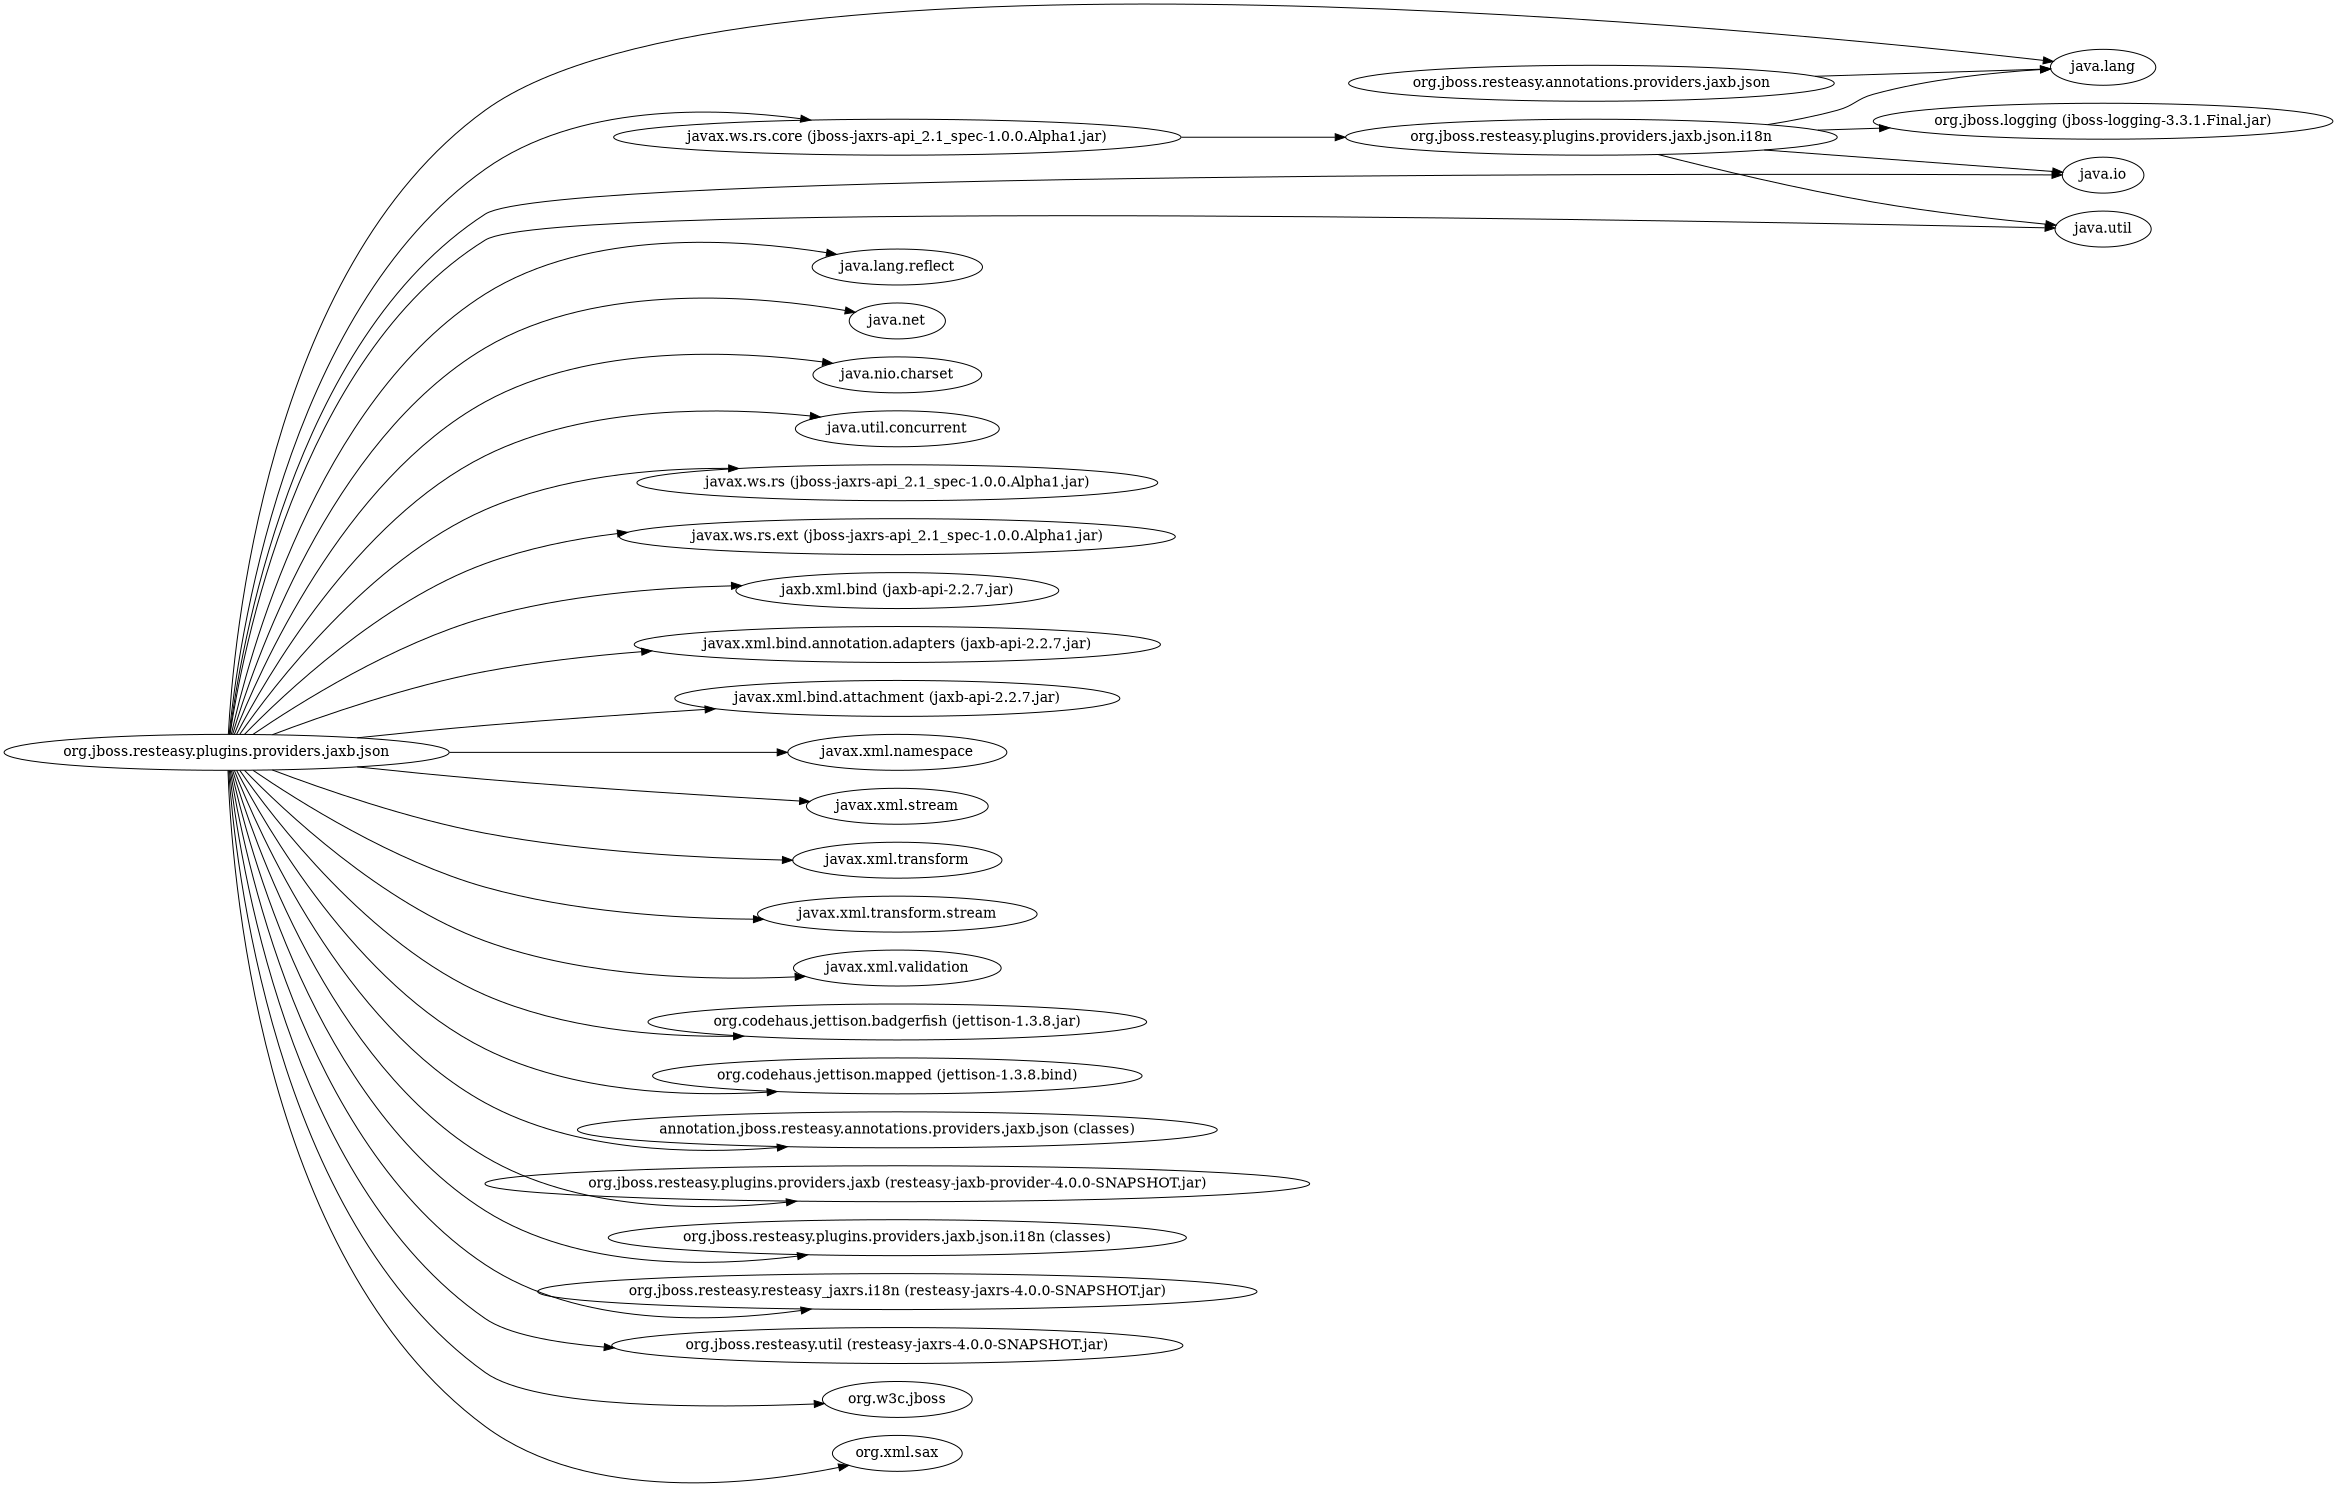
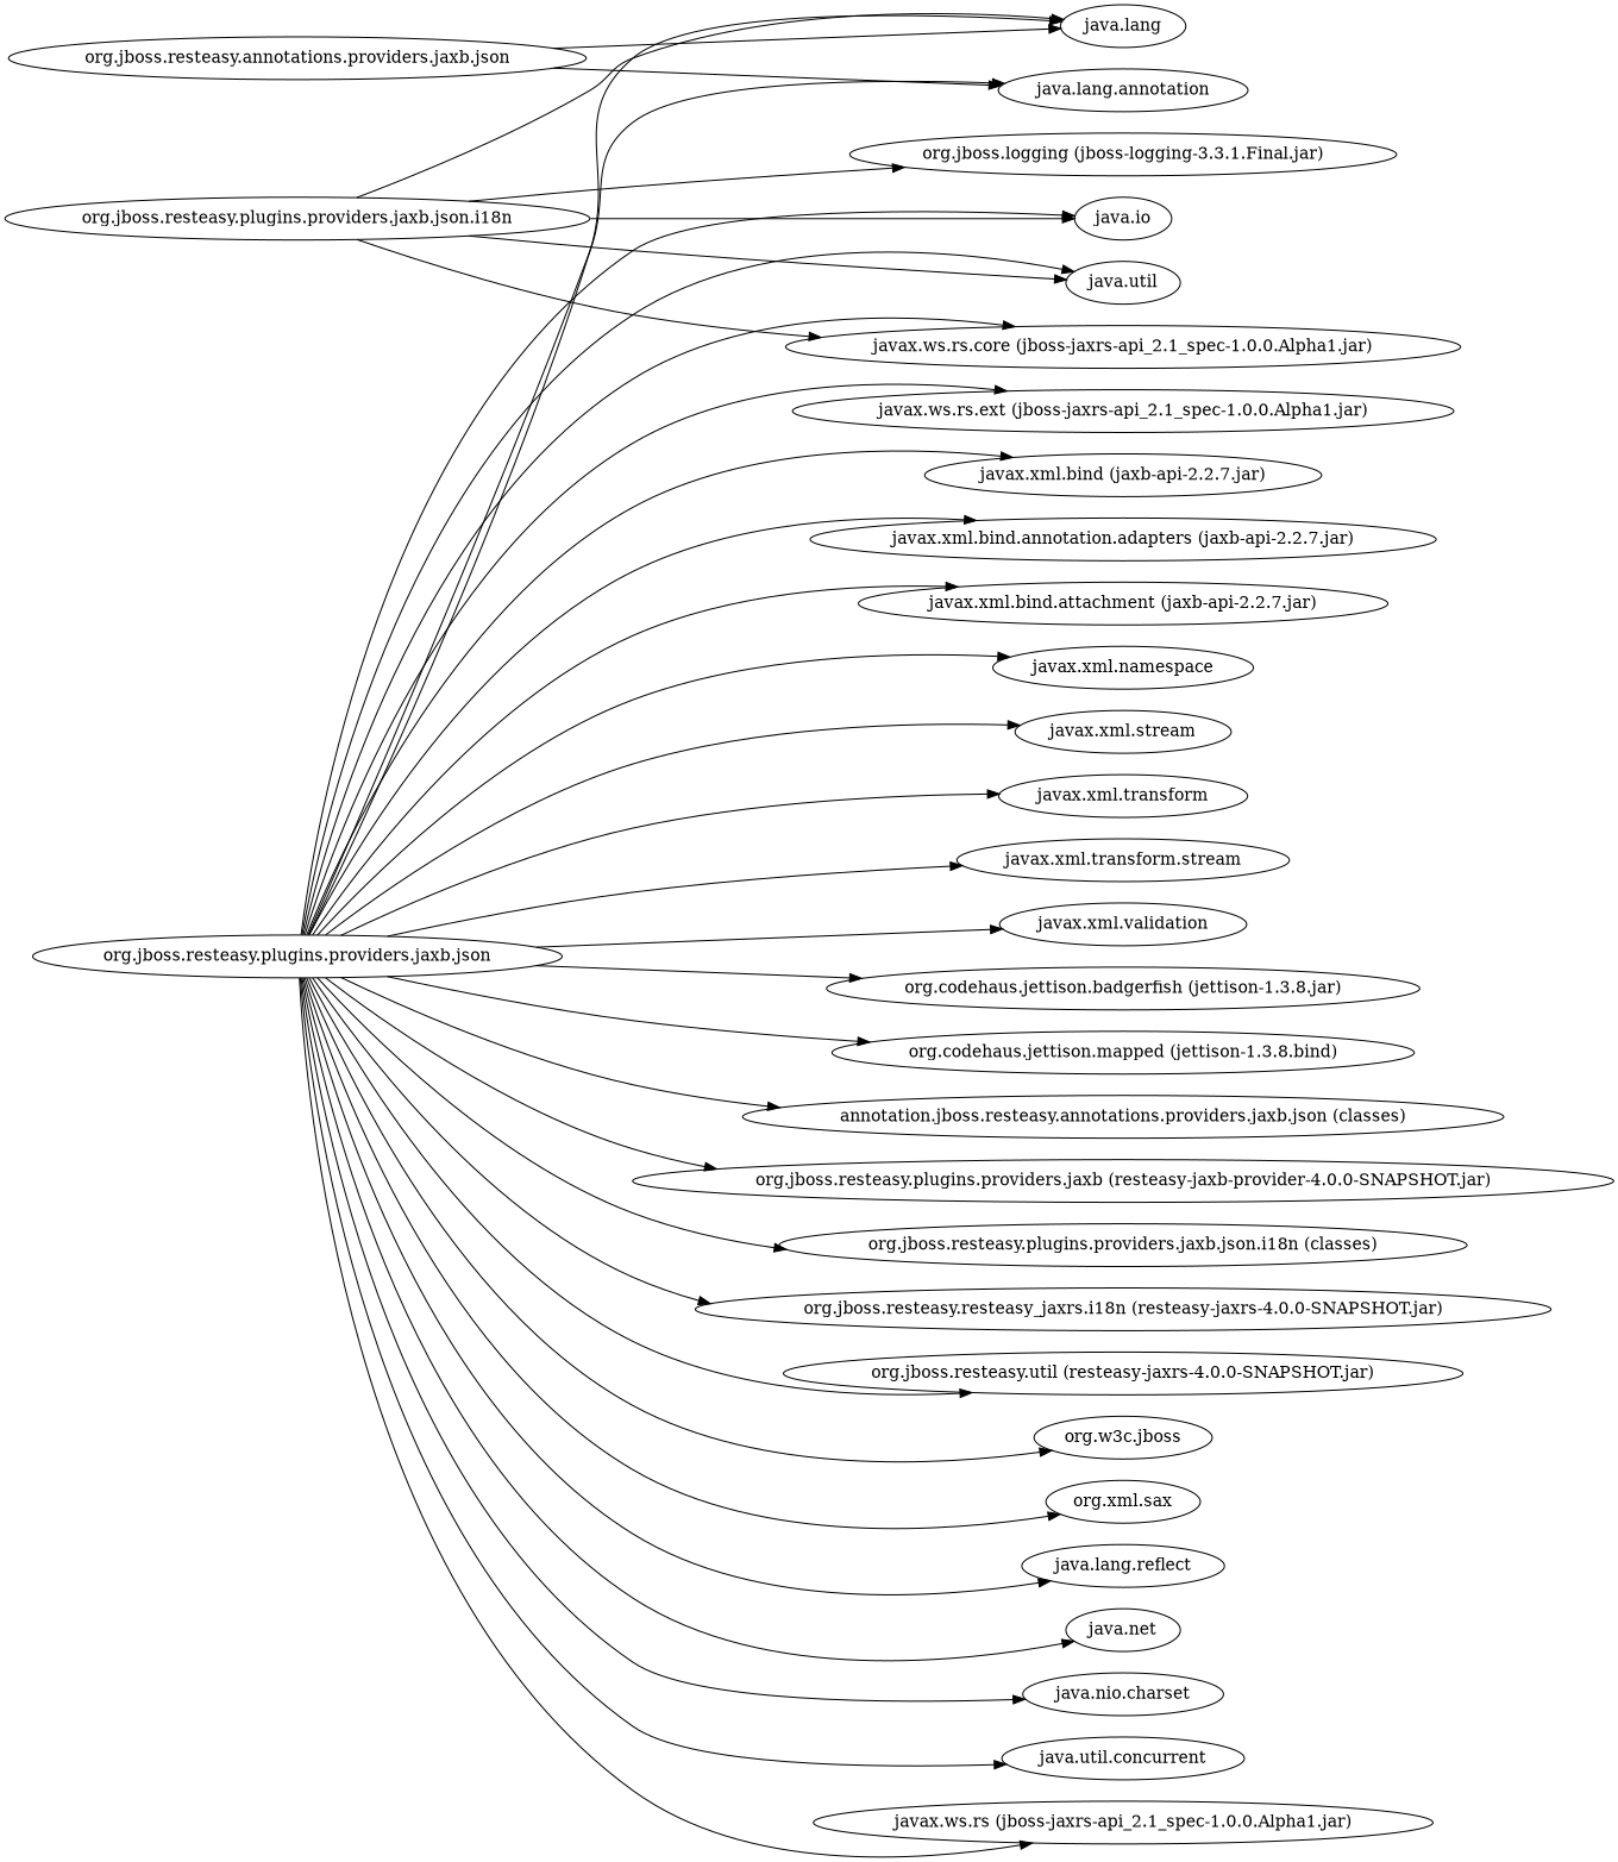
  digraph {
    rankdir=LR
    "org.jboss.resteasy.annotations.providers.jaxb.json"
    "java.lang"
+   "java.lang.annotation"
    "org.jboss.resteasy.plugins.providers.jaxb.json"
    "java.io"
    "java.lang.reflect"
    "java.net"
    "java.nio.charset"
    "java.util"
    "java.util.concurrent"
    "javax.ws.rs (jboss-jaxrs-api_2.1_spec-1.0.0.Alpha1.jar)"
    "javax.ws.rs.core (jboss-jaxrs-api_2.1_spec-1.0.0.Alpha1.jar)"
    "javax.ws.rs.ext (jboss-jaxrs-api_2.1_spec-1.0.0.Alpha1.jar)"
-   "javax.xml.bind (jaxb-api-2.2.7.jar)" [label="jaxb.xml.bind (jaxb-api-2.2.7.jar)"]
+   "javax.xml.bind (jaxb-api-2.2.7.jar)"
    "javax.xml.bind.annotation.adapters (jaxb-api-2.2.7.jar)"
    "javax.xml.bind.attachment (jaxb-api-2.2.7.jar)"
    "javax.xml.namespace"
    "javax.xml.stream"
    "javax.xml.transform"
    "javax.xml.transform.stream"
    "javax.xml.validation"
    "org.codehaus.jettison.badgerfish (jettison-1.3.8.jar)"
    n23 [label="org.codehaus.jettison.mapped (jettison-1.3.8.bind)"]
    n24 [label="annotation.jboss.resteasy.annotations.providers.jaxb.json (classes)"]
    "org.jboss.resteasy.plugins.providers.jaxb (resteasy-jaxb-provider-4.0.0-SNAPSHOT.jar)"
    "org.jboss.resteasy.plugins.providers.jaxb.json.i18n (classes)"
    "org.jboss.resteasy.resteasy_jaxrs.i18n (resteasy-jaxrs-4.0.0-SNAPSHOT.jar)"
    "org.jboss.resteasy.util (resteasy-jaxrs-4.0.0-SNAPSHOT.jar)"
    n29 [label="org.w3c.jboss"]
    "org.xml.sax"
    "org.jboss.resteasy.plugins.providers.jaxb.json.i18n"
    "org.jboss.logging (jboss-logging-3.3.1.Final.jar)"
    "org.jboss.resteasy.annotations.providers.jaxb.json" -> "java.lang"
+   "org.jboss.resteasy.annotations.providers.jaxb.json" -> "java.lang.annotation"
    "org.jboss.resteasy.plugins.providers.jaxb.json" -> "java.lang"
+   "org.jboss.resteasy.plugins.providers.jaxb.json" -> "java.lang.annotation"
    "org.jboss.resteasy.plugins.providers.jaxb.json" -> "java.io"
    "org.jboss.resteasy.plugins.providers.jaxb.json" -> "java.lang.reflect"
    "org.jboss.resteasy.plugins.providers.jaxb.json" -> "java.net"
    "org.jboss.resteasy.plugins.providers.jaxb.json" -> "java.nio.charset"
    "org.jboss.resteasy.plugins.providers.jaxb.json" -> "java.util"
    "org.jboss.resteasy.plugins.providers.jaxb.json" -> "java.util.concurrent"
    "org.jboss.resteasy.plugins.providers.jaxb.json" -> "javax.ws.rs (jboss-jaxrs-api_2.1_spec-1.0.0.Alpha1.jar)"
    "org.jboss.resteasy.plugins.providers.jaxb.json" -> "javax.ws.rs.core (jboss-jaxrs-api_2.1_spec-1.0.0.Alpha1.jar)"
    "org.jboss.resteasy.plugins.providers.jaxb.json" -> "javax.ws.rs.ext (jboss-jaxrs-api_2.1_spec-1.0.0.Alpha1.jar)"
    "org.jboss.resteasy.plugins.providers.jaxb.json" -> "javax.xml.bind (jaxb-api-2.2.7.jar)"
    "org.jboss.resteasy.plugins.providers.jaxb.json" -> "javax.xml.bind.annotation.adapters (jaxb-api-2.2.7.jar)"
    "org.jboss.resteasy.plugins.providers.jaxb.json" -> "javax.xml.bind.attachment (jaxb-api-2.2.7.jar)"
    "org.jboss.resteasy.plugins.providers.jaxb.json" -> "javax.xml.namespace"
    "org.jboss.resteasy.plugins.providers.jaxb.json" -> "javax.xml.stream"
    "org.jboss.resteasy.plugins.providers.jaxb.json" -> "javax.xml.transform"
    "org.jboss.resteasy.plugins.providers.jaxb.json" -> "javax.xml.transform.stream"
    "org.jboss.resteasy.plugins.providers.jaxb.json" -> "javax.xml.validation"
    "org.jboss.resteasy.plugins.providers.jaxb.json" -> "org.codehaus.jettison.badgerfish (jettison-1.3.8.jar)"
    "org.jboss.resteasy.plugins.providers.jaxb.json" -> n23
    "org.jboss.resteasy.plugins.providers.jaxb.json" -> n24
    "org.jboss.resteasy.plugins.providers.jaxb.json" -> "org.jboss.resteasy.plugins.providers.jaxb (resteasy-jaxb-provider-4.0.0-SNAPSHOT.jar)"
    "org.jboss.resteasy.plugins.providers.jaxb.json" -> "org.jboss.resteasy.plugins.providers.jaxb.json.i18n (classes)"
    "org.jboss.resteasy.plugins.providers.jaxb.json" -> "org.jboss.resteasy.resteasy_jaxrs.i18n (resteasy-jaxrs-4.0.0-SNAPSHOT.jar)"
    "org.jboss.resteasy.plugins.providers.jaxb.json" -> "org.jboss.resteasy.util (resteasy-jaxrs-4.0.0-SNAPSHOT.jar)"
    "org.jboss.resteasy.plugins.providers.jaxb.json" -> n29
    "org.jboss.resteasy.plugins.providers.jaxb.json" -> "org.xml.sax"
    "org.jboss.resteasy.plugins.providers.jaxb.json.i18n" -> "java.lang"
    "org.jboss.resteasy.plugins.providers.jaxb.json.i18n" -> "java.io"
    "org.jboss.resteasy.plugins.providers.jaxb.json.i18n" -> "java.util"
-   "javax.ws.rs.core (jboss-jaxrs-api_2.1_spec-1.0.0.Alpha1.jar)" -> "org.jboss.resteasy.plugins.providers.jaxb.json.i18n"
+   "org.jboss.resteasy.plugins.providers.jaxb.json.i18n" -> "javax.ws.rs.core (jboss-jaxrs-api_2.1_spec-1.0.0.Alpha1.jar)"
    "org.jboss.resteasy.plugins.providers.jaxb.json.i18n" -> "org.jboss.logging (jboss-logging-3.3.1.Final.jar)"
  }
